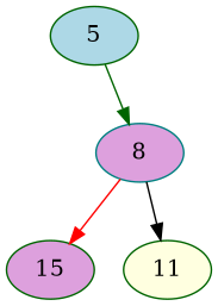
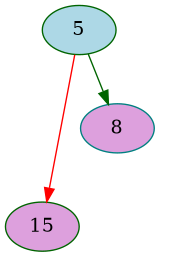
  strict digraph {
    node [color=darkgreen fillcolor=plum style=filled]
    5 [fillcolor=lightblue]
    8 [color=teal]
    15
-   11 [fillcolor=lightyellow]
    5 -> 8 [color=darkgreen cond=true]
-   8 -> 15 [color=red cond=false]
-   8 -> 11
+   5 -> 15 [color=red cond=false]
  }
